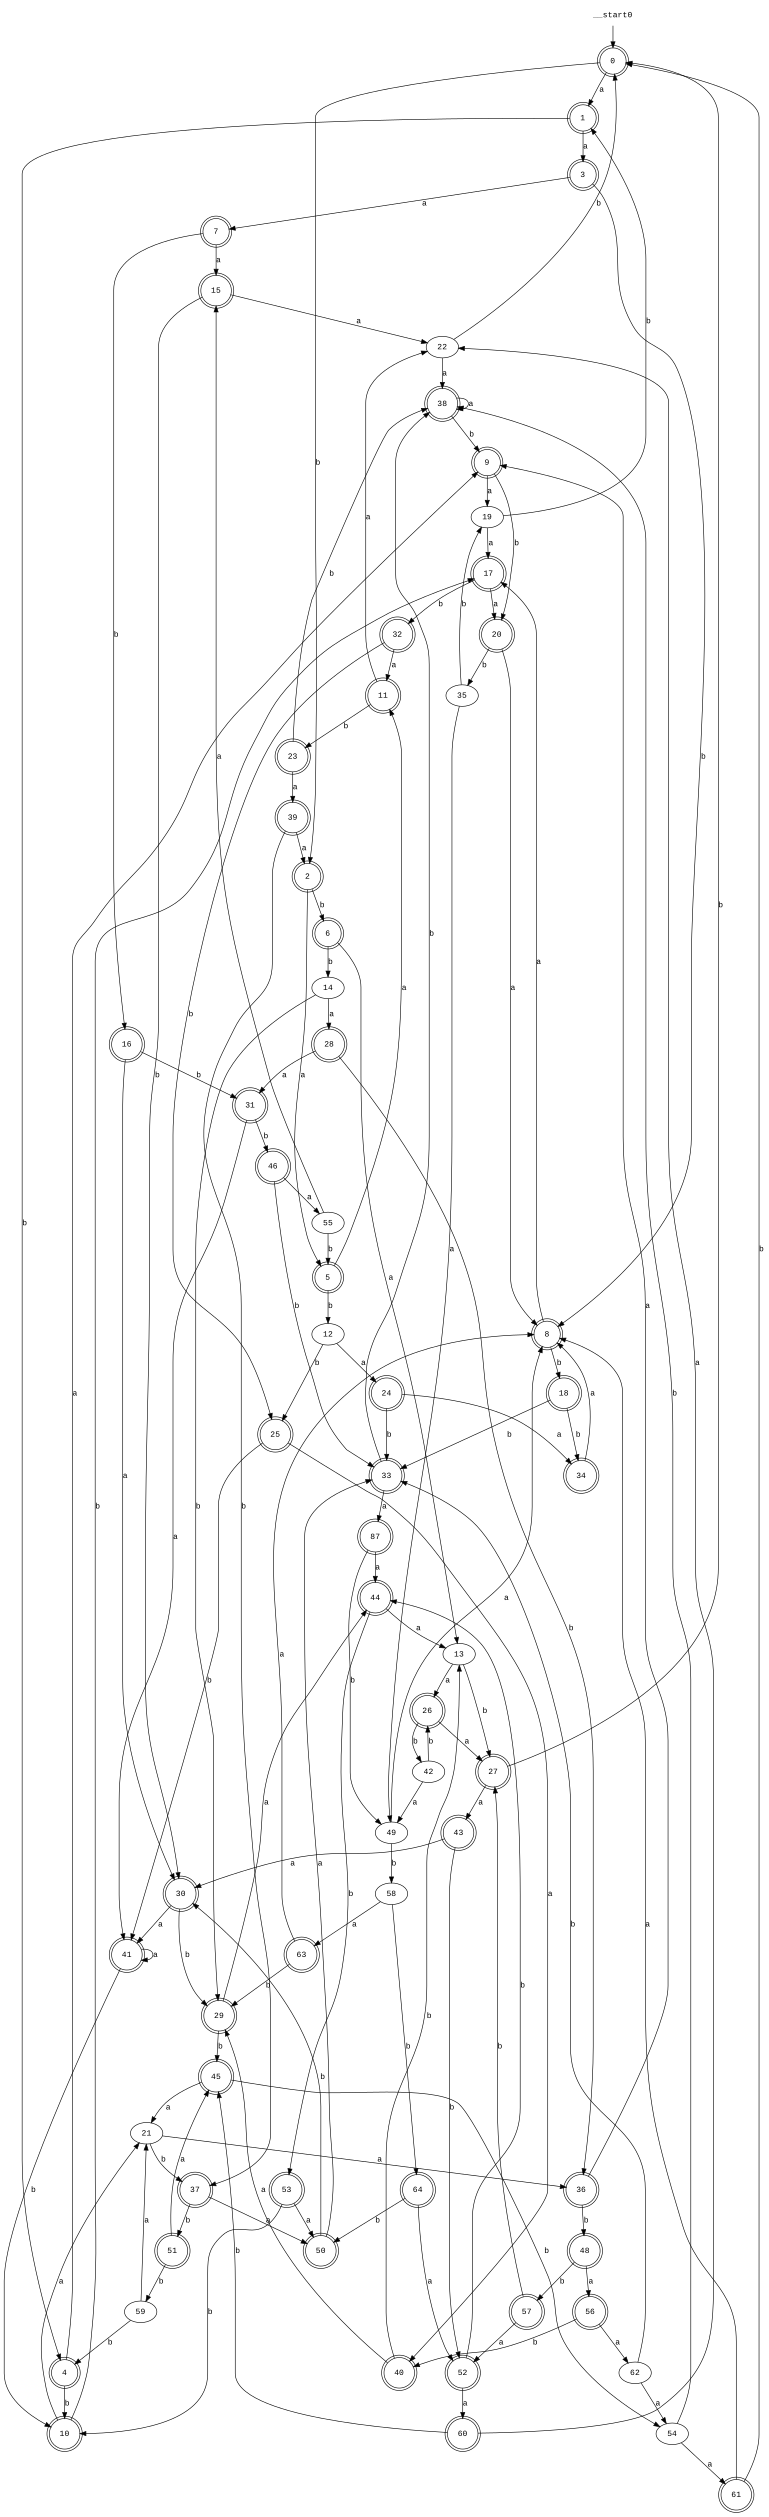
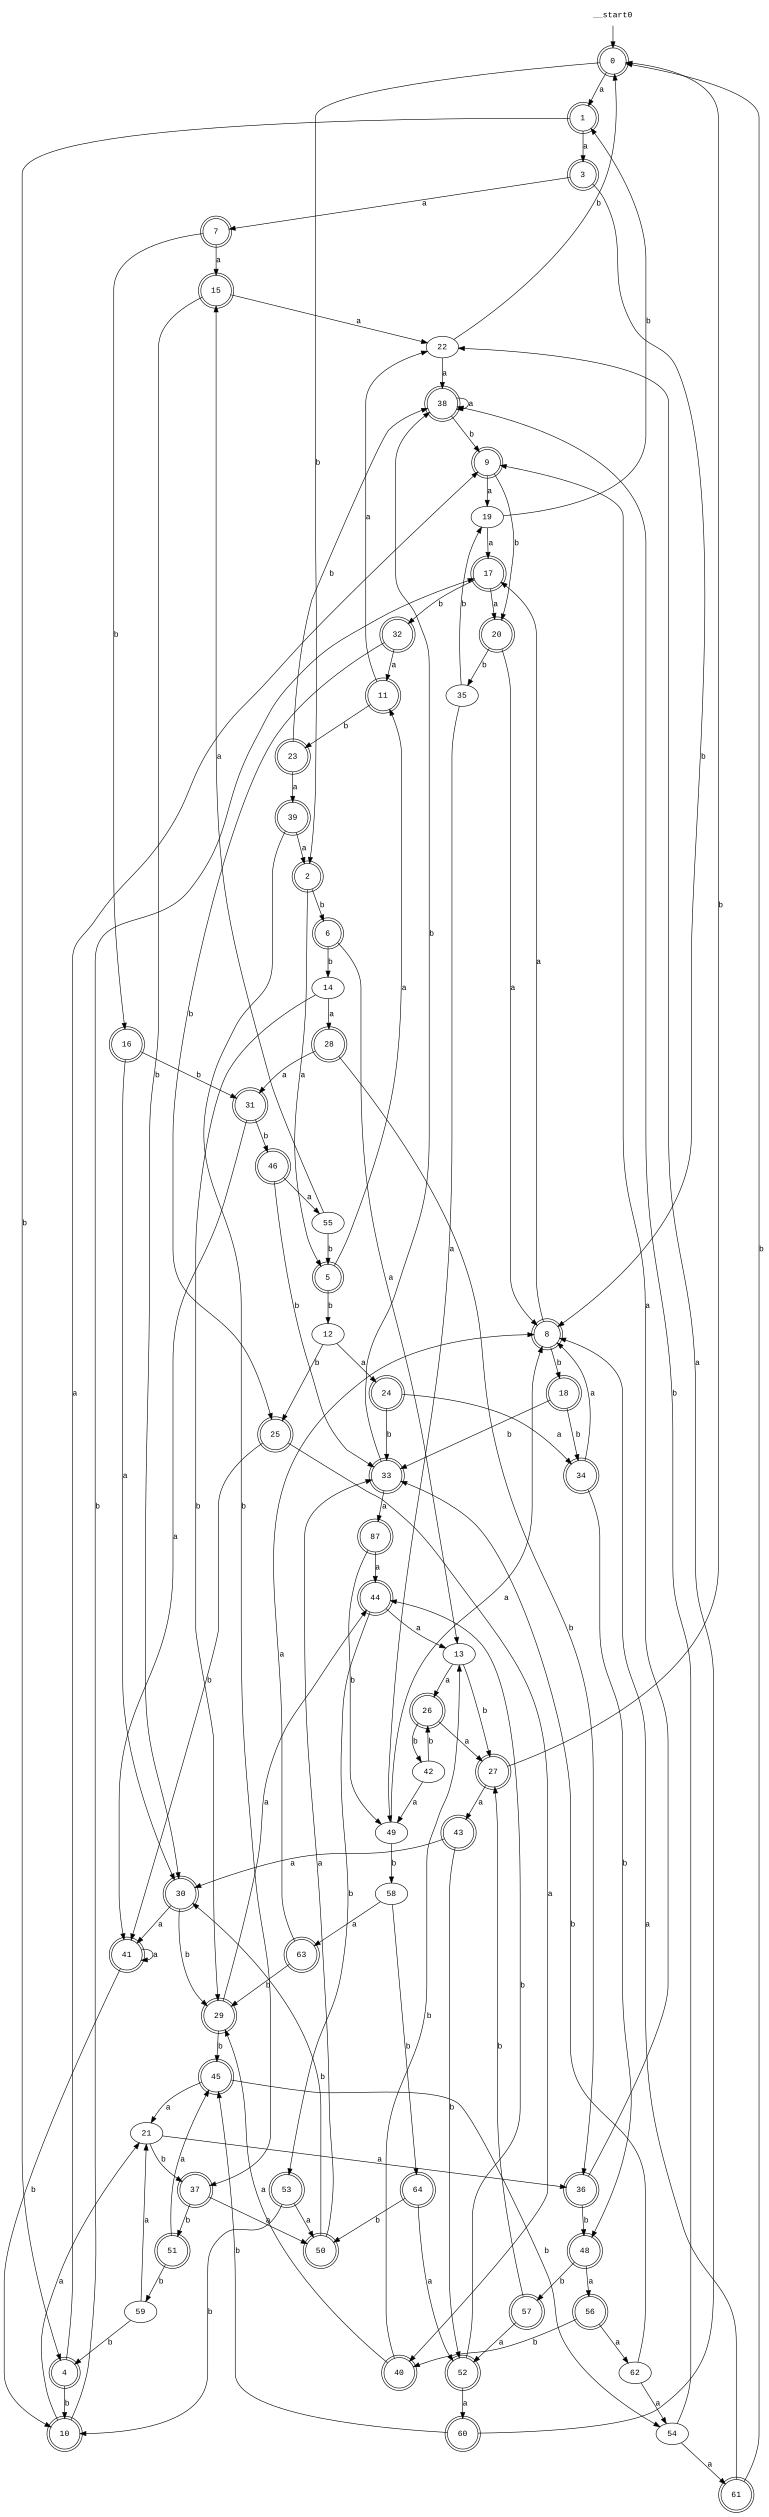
  digraph {
    fontname="Liberation Mono"
    node [fontname="Liberation Mono" shape=doublecircle]
    edge [fontname="Liberation Mono"]
    __start0 [shape=none]
    0
    1
    2
    3
    4
    5
    6
    7
    8
    9
    10
    11
    12 [shape=""]
    13 [shape=""]
    14 [shape=""]
    15
    16
    17
    18
    19 [shape=""]
    20
    21 [shape=""]
    22 [shape=""]
    23
    24
    25
    26
    27
    28
    29
    30
    31
    32
    33
    34
    35 [shape=""]
    36
    37
    38
    39
    40
    41
    42 [shape=""]
    43
    44
    45
    46
    n49 [label=87]
    48
    49 [shape=""]
    50
    51
    52
    53
    54 [shape=""]
    55 [shape=""]
    56
    57
    58 [shape=""]
    59 [shape=""]
    60
    61
    62 [shape=""]
    63
    64
    __start0 -> 0
    0 -> 1 [label=a]
    0 -> 2 [label=b]
    1 -> 3 [label=a]
    1 -> 4 [label=b]
    2 -> 5 [label=a]
    2 -> 6 [label=b]
    3 -> 7 [label=a]
    3 -> 8 [label=b]
    4 -> 9 [label=a]
    4 -> 10 [label=b]
    5 -> 11 [label=a]
    5 -> 12 [label=b]
    6 -> 13 [label=a]
    6 -> 14 [label=b]
    7 -> 15 [label=a]
    7 -> 16 [label=b]
    8 -> 17 [label=a]
    8 -> 18 [label=b]
    9 -> 19 [label=a]
    9 -> 20 [label=b]
    10 -> 17 [label=b]
    10 -> 21 [label=a]
    11 -> 22 [label=a]
    11 -> 23 [label=b]
    12 -> 24 [label=a]
    12 -> 25 [label=b]
    13 -> 26 [label=a]
    13 -> 27 [label=b]
    14 -> 28 [label=a]
    14 -> 29 [label=b]
    15 -> 22 [label=a]
    15 -> 30 [label=b]
    16 -> 30 [label=a]
    16 -> 31 [label=b]
    17 -> 20 [label=a]
    17 -> 32 [label=b]
    18 -> 33 [label=b]
    18 -> 34 [label=b]
    19 -> 1 [label=b]
    19 -> 17 [label=a]
    20 -> 8 [label=a]
    20 -> 35 [label=b]
    21 -> 36 [label=a]
    21 -> 37 [label=b]
    22 -> 0 [label=b]
    22 -> 38 [label=a]
    23 -> 38 [label=b]
    23 -> 39 [label=a]
    24 -> 33 [label=b]
    24 -> 34 [label=a]
    25 -> 40 [label=a]
    25 -> 41 [label=b]
    26 -> 27 [label=a]
    26 -> 42 [label=b]
    27 -> 0 [label=b]
    27 -> 43 [label=a]
    28 -> 31 [label=a]
    28 -> 36 [label=b]
    29 -> 44 [label=a]
    29 -> 45 [label=b]
    30 -> 29 [label=b]
    30 -> 41 [label=a]
    31 -> 41 [label=a]
    31 -> 46 [label=b]
    32 -> 11 [label=a]
    32 -> 25 [label=b]
    33 -> 38 [label=b]
    33 -> n49 [label=a]
    34 -> 8 [label=a]
+   34 -> 48 [label=b]
    35 -> 19 [label=b]
    35 -> 49 [label=a]
    36 -> 9 [label=a]
    36 -> 48 [label=b]
    37 -> 50 [label=a]
    37 -> 51 [label=b]
    38 -> 9 [label=b]
    38 -> 38 [label=a]
    39 -> 2 [label=a]
    39 -> 37 [label=b]
    40 -> 13 [label=b]
    40 -> 29 [label=a]
    41 -> 10 [label=b]
    41 -> 41 [label=a]
    42 -> 26 [label=b]
    42 -> 49 [label=a]
    43 -> 30 [label=a]
    43 -> 52 [label=b]
    44 -> 13 [label=a]
    44 -> 53 [label=b]
    45 -> 21 [label=a]
    45 -> 54 [label=b]
    46 -> 33 [label=b]
    46 -> 55 [label=a]
    n49 -> 44 [label=a]
    n49 -> 49 [label=b]
    48 -> 56 [label=a]
    48 -> 57 [label=b]
    49 -> 8 [label=a]
    49 -> 58 [label=b]
    50 -> 30 [label=b]
    50 -> 33 [label=a]
    51 -> 45 [label=a]
    51 -> 59 [label=b]
    52 -> 44 [label=b]
    52 -> 60 [label=a]
    53 -> 10 [label=b]
    53 -> 50 [label=a]
    54 -> 38 [label=b]
    54 -> 61 [label=a]
    55 -> 5 [label=b]
    55 -> 15 [label=a]
    56 -> 40 [label=b]
    56 -> 62 [label=a]
    57 -> 27 [label=b]
    57 -> 52 [label=a]
    58 -> 63 [label=a]
    58 -> 64 [label=b]
    59 -> 4 [label=b]
    59 -> 21 [label=a]
    60 -> 22 [label=a]
    60 -> 45 [label=b]
    61 -> 0 [label=b]
    61 -> 8 [label=a]
    62 -> 33 [label=b]
    62 -> 54 [label=a]
    63 -> 8 [label=a]
    63 -> 29 [label=b]
    64 -> 50 [label=b]
    64 -> 52 [label=a]
  }
